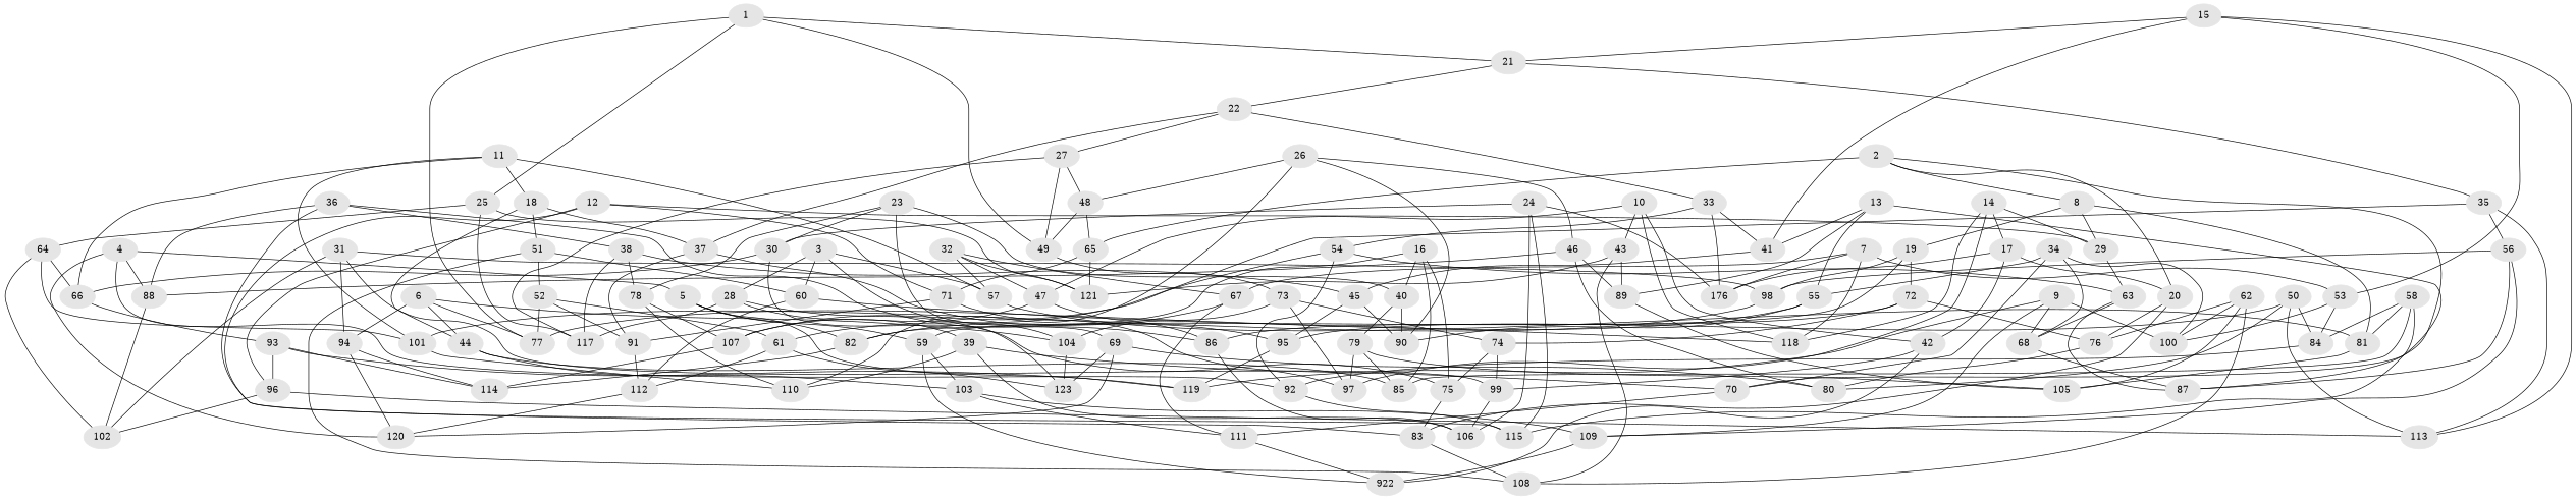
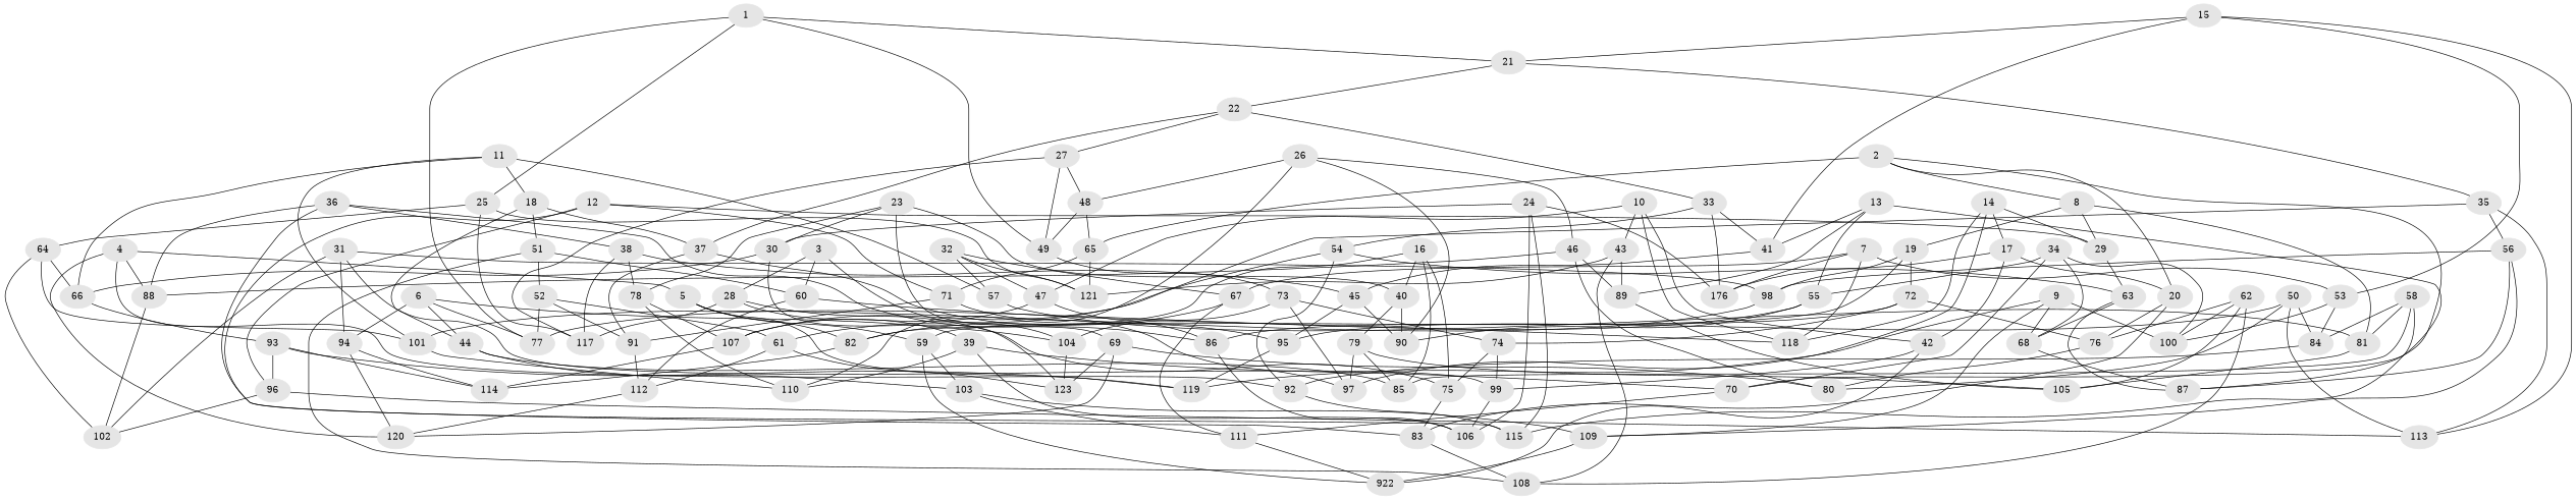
  graph {
    node [color=gray90 style=filled]
    1
    21
    25
    49
    77
    22
    35
    64
    117
    121
    73
    2
    8
    20
    65
    70
    19
    29
    81
    83
    76
    71
    111
    3
    28
    57
    60
    104
    75
    39
    118
    112
    123
    4
    5
    88
    92
    120
    59
    82
    119
    102
    115
    n44 [label=922]
    103
    114
    6
    44
    94
    85
    7
    53
    67
    n54 [label=176]
    100
    84
    72
    98
    63
    105
    9
    68
    109
    87
    10
    42
    43
    47
    99
    89
    108
    86
    107
    11
    18
    66
    101
    37
    51
    93
    110
    12
    96
    97
    91
    113
    13
    41
    55
    45
    90
    14
    17
    15
    16
    40
    79
    95
    52
    74
    80
    27
    33
    56
    61
    48
    54
    23
    30
    69
    78
    24
    106
    26
    46
    31
    32
    34
    36
    38
    50
    58
    62
    1 -- 21
    1 -- 25
    1 -- 49
    1 -- 77
    21 -- 22
    21 -- 35
    25 -- 64
    25 -- 117
    25 -- 121
    49 -- 73
    22 -- 37
    22 -- 27
    22 -- 33
    35 -- 113
    35 -- 56
    35 -- 61
    64 -- 102
    64 -- 66
    64 -- 101
    73 -- 104
    73 -- 97
    73 -- 74
    2 -- 8
    2 -- 20
    2 -- 65
    2 -- 70
    8 -- 19
    8 -- 29
    8 -- 81
    20 -- 83
    20 -- 76
    65 -- 121
    65 -- 71
    70 -- 111
    19 -- 59
    19 -- 72
    19 -- 98
    29 -- 63
    81 -- 105
    83 -- 108
    76 -- 80
    71 -- 97
    71 -- 91
    111 -- n44
    3 -- 28
-   3 -- 57
    3 -- 60
    3 -- 104
    28 -- 117
    28 -- 75
    28 -- 39
    57 -- 81
    60 -- 118
    60 -- 112
    104 -- 123
    75 -- 83
    39 -- 70
    39 -- 110
    39 -- 106
    112 -- 120
    4 -- 5
    4 -- 88
    4 -- 92
    4 -- 120
    5 -- 59
    5 -- 82
    5 -- 119
    88 -- 102
    92 -- 115
    59 -- n44
    59 -- 103
    82 -- 114
    103 -- 111
    103 -- 109
    6 -- 77
    6 -- 104
    6 -- 44
    6 -- 94
    44 -- 103
    44 -- 85
    94 -- 120
    94 -- 114
    7 -- 118
    7 -- 53
    7 -- 67
    7 -- n54
    53 -- 100
    53 -- 84
    67 -- 111
    67 -- 82
    84 -- 92
    72 -- 76
    72 -- 86
    72 -- 74
    98 -- 101
    63 -- 68
    63 -- 87
    9 -- 119
    9 -- 100
    9 -- 68
    9 -- 109
    68 -- 87
    109 -- n44
    10 -- 118
    10 -- 42
    10 -- 43
    10 -- 47
    42 -- n44
    42 -- 99
    43 -- 121
    43 -- 89
    43 -- 108
    47 -- 86
    47 -- 107
    99 -- 106
    89 -- 105
    86 -- 106
    107 -- 114
    11 -- 57
    11 -- 18
    11 -- 66
    11 -- 101
    18 -- 44
    18 -- 37
    18 -- 51
    66 -- 93
    101 -- 110
    37 -- 91
    37 -- 95
    51 -- 60
    51 -- 108
    51 -- 52
    93 -- 119
    93 -- 114
    93 -- 96
    12 -- 29
    12 -- 83
    12 -- 71
    12 -- 96
    96 -- 102
    96 -- 113
    91 -- 112
    13 -- 87
    13 -- 89
    13 -- 41
    13 -- 55
    41 -- 45
    55 -- 77
    55 -- 90
    45 -- 90
    45 -- 95
    14 -- 29
    14 -- 118
    14 -- 97
    14 -- 17
    17 -- 20
    17 -- n54
    17 -- 42
    15 -- 21
    15 -- 53
    15 -- 113
    15 -- 41
    16 -- 75
    16 -- 82
    16 -- 85
    16 -- 40
    40 -- 90
    40 -- 79
    79 -- 85
    79 -- 105
    79 -- 97
    95 -- 119
    52 -- 77
    52 -- 91
    52 -- 61
    74 -- 75
    74 -- 99
    27 -- 49
    27 -- 117
    27 -- 48
    33 -- n54
    33 -- 41
    33 -- 54
    56 -- 98
    56 -- 109
    56 -- 87
    61 -- 112
    61 -- 123
    48 -- 49
    48 -- 65
    54 -- 92
    54 -- 63
    54 -- 107
    23 -- 40
    23 -- 30
    23 -- 69
    23 -- 78
    30 -- 123
    30 -- 66
    69 -- 123
    69 -- 120
    69 -- 80
    78 -- 107
    78 -- 110
    24 -- 115
    24 -- n54
    24 -- 30
    24 -- 106
    26 -- 110
    26 -- 90
    26 -- 48
    26 -- 46
    46 -- 88
    46 -- 89
    46 -- 80
    31 -- 102
    31 -- 94
    31 -- 98
    31 -- 99
    32 -- 121
    32 -- 57
    32 -- 67
    32 -- 47
    34 -- 70
    34 -- 100
    34 -- 68
    34 -- 55
    36 -- 88
    36 -- 115
    36 -- 86
    36 -- 38
    38 -- 117
    38 -- 45
    38 -- 78
    50 -- 84
    50 -- 113
    50 -- 95
    50 -- 80
    58 -- 81
    58 -- 115
    58 -- 85
    58 -- 84
    62 -- 76
    62 -- 100
    62 -- 105
    62 -- 108
  }
